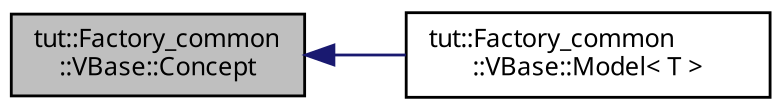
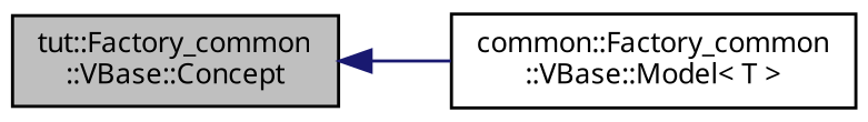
  digraph {
    rankdir=LR
    node [color=black fontname="sans-serif" fontsize=9 shape=record]
    n1 [fillcolor=grey75 fontcolor=black height=0.2 label="tut::Factory_common\l::VBase::Concept" style=filled width=0.4]
-   n2 [height=0.2 label="tut::Factory_common\l::VBase::Model\< T \>" width=0.4]
+   n2 [height=0.2 label="common::Factory_common\l::VBase::Model\< T \>" width=0.4]
    n1 -> n2 [color=midnightblue dir=back fontname="sans-serif" fontsize=9 labelfontname="sans-serif" labelfontsize=9 style=solid]
  }
